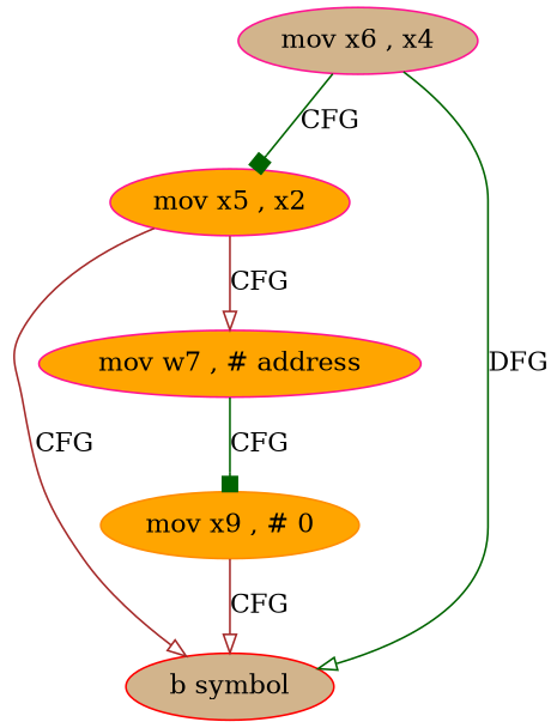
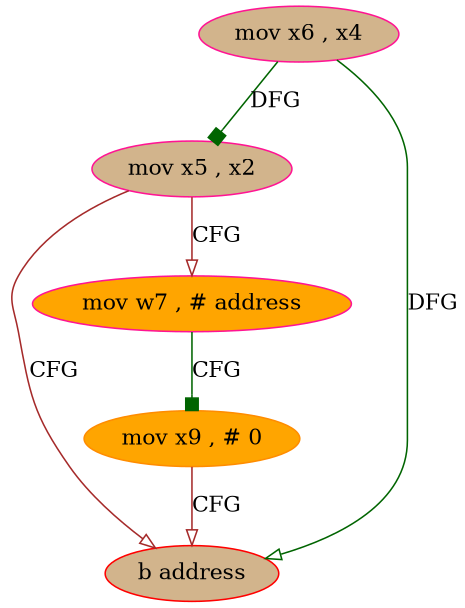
  digraph {
    node [color=deeppink fillcolor=orange style=filled]
    edge [arrowhead=onormal color=darkgreen]
    n1 [fillcolor=tan label="mov x6 , x4"]
-   n2 [label="mov x5 , x2"]
-   n3 [color=red fillcolor=tan label="b symbol"]
+   n2 [fillcolor=tan label="mov x5 , x2"]
+   n3 [color=red fillcolor=tan label="b address"]
    n4 [label="mov w7 , # address"]
    n5 [color=darkorange label="mov x9 , # 0"]
-   n1 -> n2 [arrowhead=box label=CFG]
+   n1 -> n2 [arrowhead=box label=DFG]
    n1 -> n3 [label=DFG]
    n2 -> n3 [color=brown label=CFG]
    n2 -> n4 [color=brown label=CFG]
    n4 -> n5 [arrowhead=box label=CFG]
    n5 -> n3 [color=brown label=CFG]
  }
